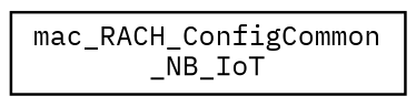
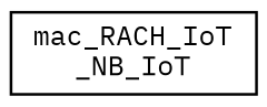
  digraph {
    rankdir=LR
    fontname="IBM Plex Mono"
-   n1 [color=black fillcolor=white fontname="IBM Plex Mono" fontsize=10 height=0.2 label="mac_RACH_ConfigCommon\l_NB_IoT" shape=record style=filled width=0.4]
+   n1 [color=black fillcolor=white fontname="IBM Plex Mono" fontsize=10 height=0.2 label="mac_RACH_IoT\l_NB_IoT" shape=record style=filled width=0.4]
  }
